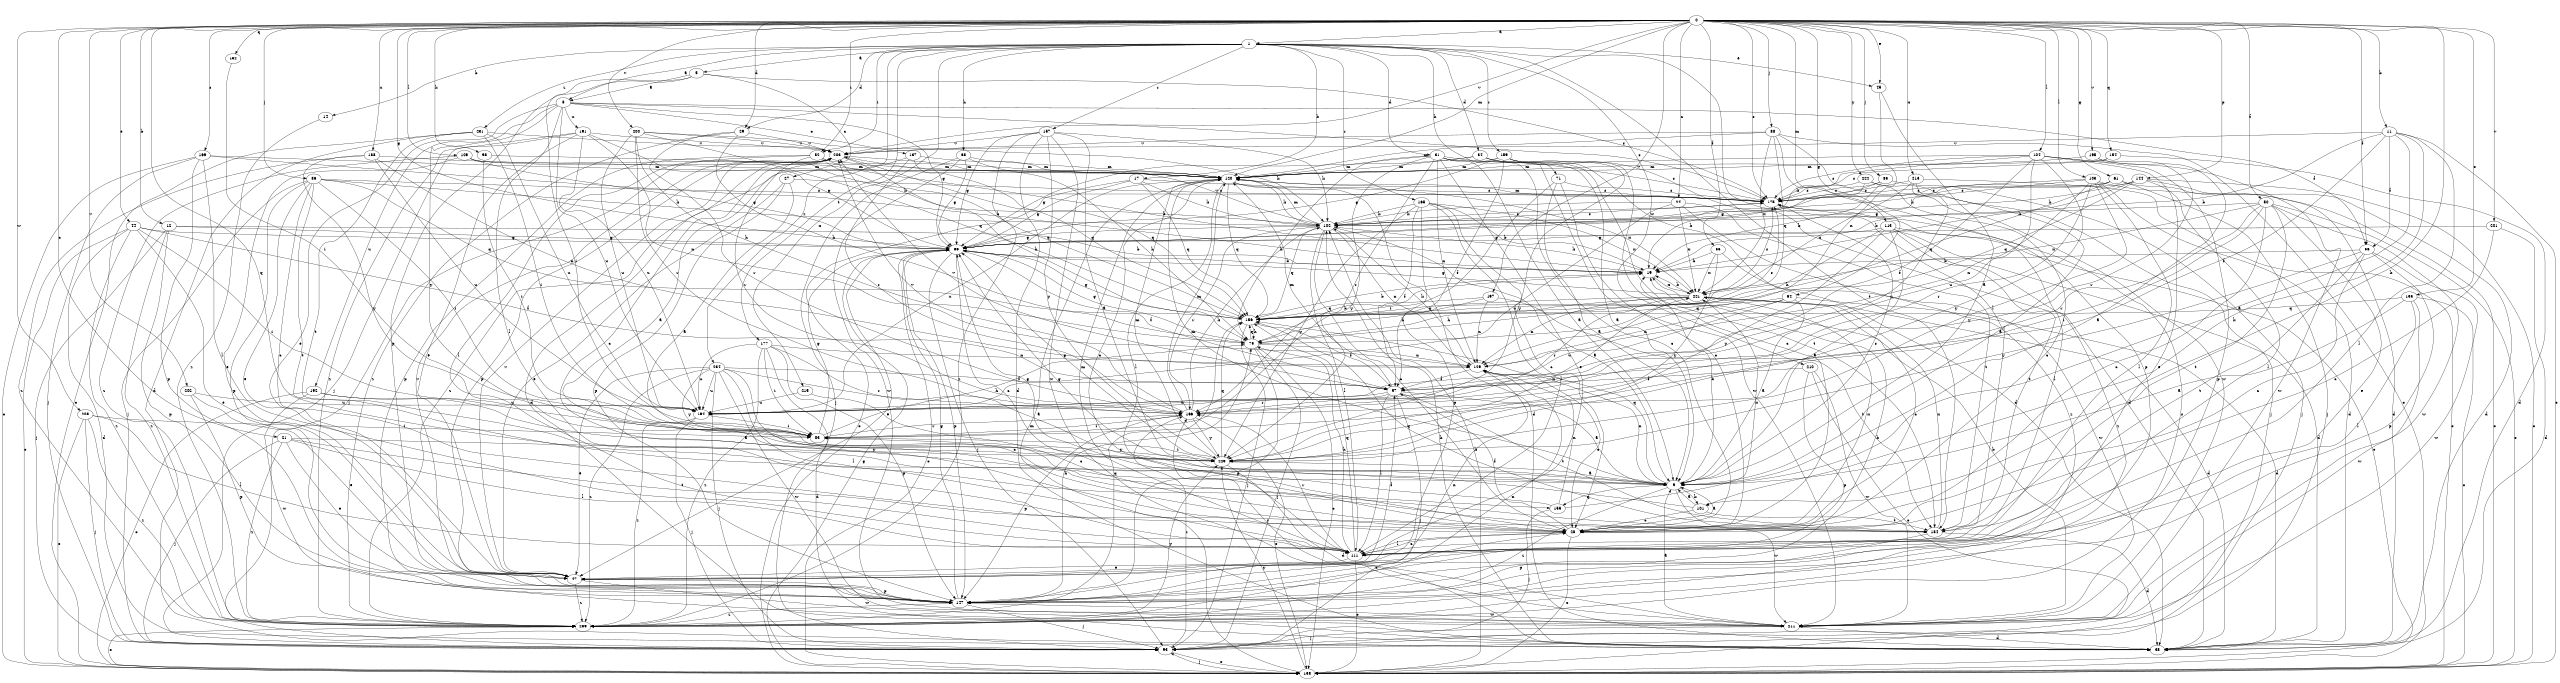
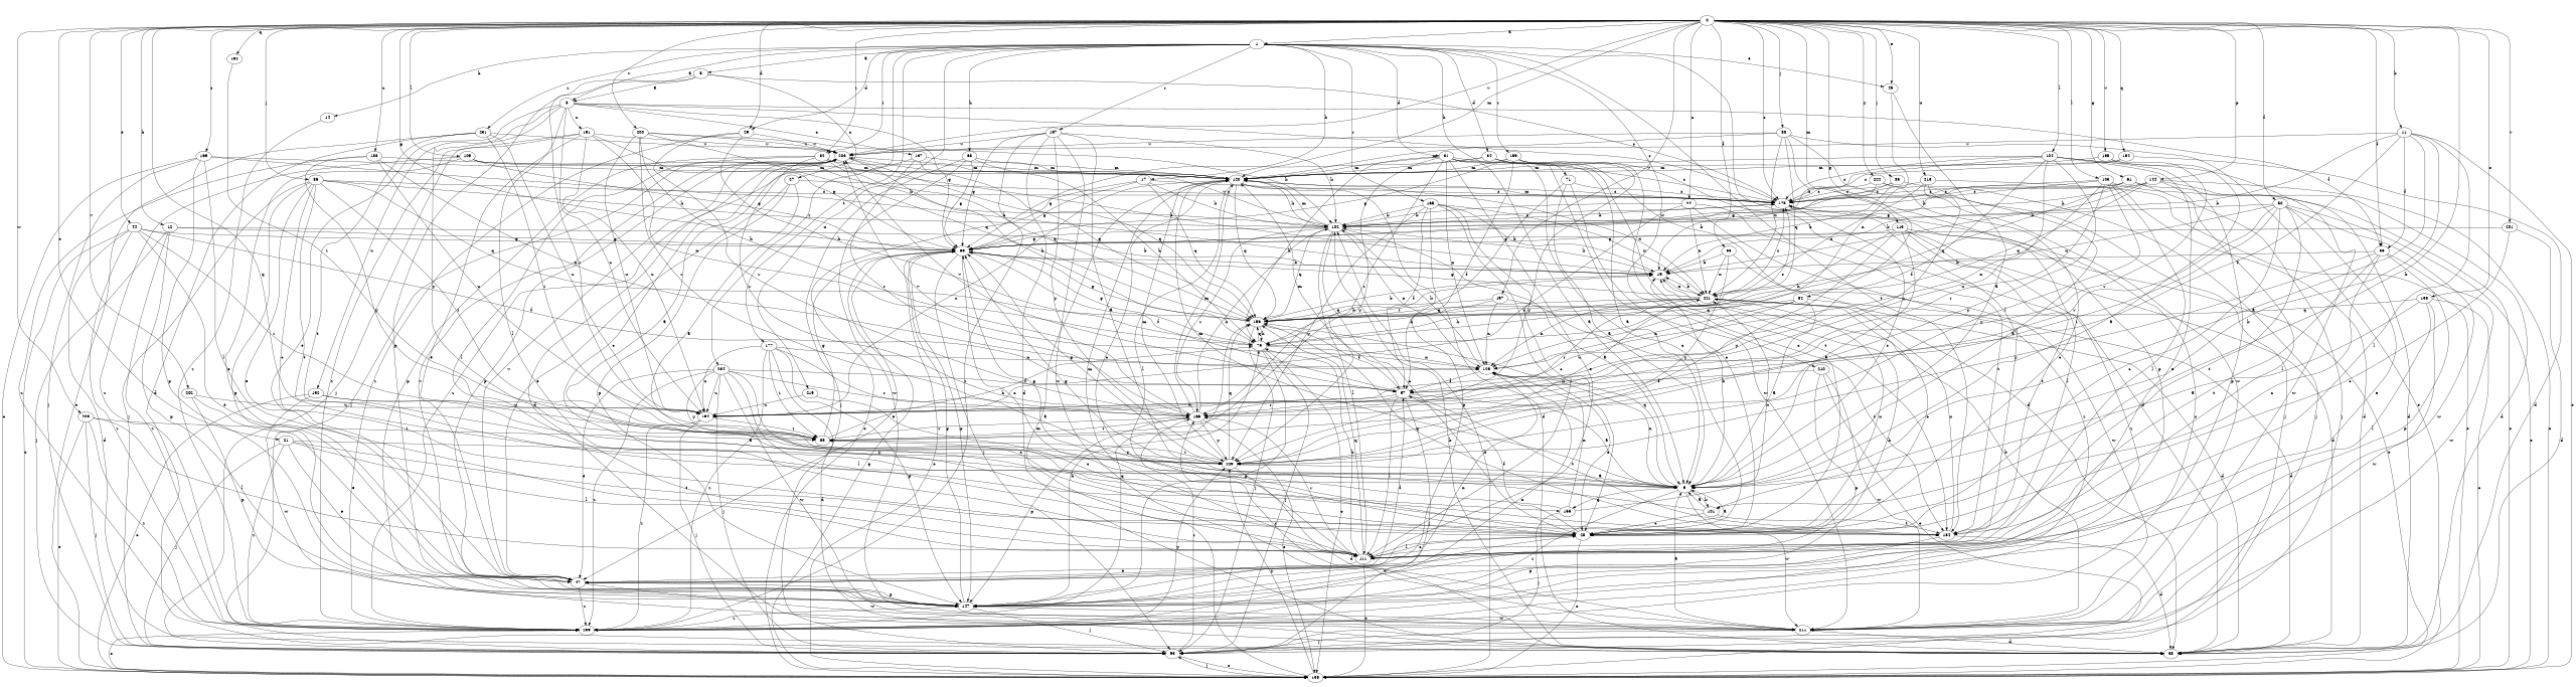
  strict digraph {
    0
    1
    11
    12
    21
    24
    29
    44
    45
    50
    55
    56
    61
    64
    66
    82
    85
    86
    88
-   98
    101
    103
    104
    109
    113
    120
    135
    144
    152
    154
    155
    169
    175
    188
    195
    197
    200
    201
    202
    203
    208
    213
    224
    5
    8
    14
    17
    31
    34
    68
    71
    111
    157
    159
    165
    177
    184
    210
    215
    231
    234
    9
    19
    57
    138
    147
    239
    93
    47
    229
    194
    102
    221
    75
    166
    83
    38
    129
    211
    28
    156
    27
    137
    191
    192
    0 -> 1 [label=a]
    0 -> 11 [label=b]
    0 -> 12 [label=b]
    0 -> 21 [label=c]
    0 -> 24 [label=c]
    0 -> 29 [label=d]
    0 -> 44 [label=e]
    0 -> 45 [label=e]
    0 -> 50 [label=f]
    0 -> 55 [label=f]
    0 -> 56 [label=f]
    0 -> 61 [label=g]
    0 -> 64 [label=g]
    0 -> 66 [label=g]
    0 -> 82 [label=i]
    0 -> 85 [label=j]
    0 -> 86 [label=j]
    0 -> 88 [label=j]
-   0 -> 98 [label=k]
    0 -> 101 [label=k]
    0 -> 103 [label=l]
    0 -> 104 [label=l]
    0 -> 109 [label=l]
    0 -> 113 [label=m]
    0 -> 120 [label=m]
    0 -> 135 [label=o]
    0 -> 144 [label=p]
    0 -> 152 [label=q]
    0 -> 154 [label=q]
    0 -> 155 [label=q]
    0 -> 169 [label=s]
    0 -> 175 [label=s]
    0 -> 188 [label=u]
    0 -> 195 [label=v]
    0 -> 197 [label=v]
    0 -> 200 [label=v]
    0 -> 201 [label=v]
    0 -> 202 [label=v]
    0 -> 203 [label=v]
    0 -> 208 [label=w]
    0 -> 213 [label=x]
    0 -> 224 [label=y]
    1 -> 29 [label=d]
    1 -> 45 [label=e]
    1 -> 82 [label=i]
    1 -> 5 [label=a]
    1 -> 8 [label=a]
    1 -> 14 [label=b]
    1 -> 17 [label=b]
    1 -> 31 [label=d]
    1 -> 34 [label=d]
    1 -> 68 [label=h]
    1 -> 71 [label=h]
    1 -> 111 [label=l]
    1 -> 157 [label=r]
    1 -> 159 [label=r]
    1 -> 165 [label=r]
    1 -> 177 [label=t]
    1 -> 184 [label=t]
    1 -> 210 [label=w]
    1 -> 215 [label=x]
    1 -> 231 [label=z]
    1 -> 234 [label=z]
    11 -> 56 [label=f]
    11 -> 101 [label=k]
    11 -> 203 [label=v]
    11 -> 111 [label=l]
    11 -> 9 [label=a]
    11 -> 19 [label=b]
    11 -> 57 [label=f]
    11 -> 138 [label=o]
    12 -> 66 [label=g]
    12 -> 19 [label=b]
    12 -> 147 [label=p]
    12 -> 239 [label=z]
    12 -> 93 [label=j]
    21 -> 111 [label=l]
    21 -> 184 [label=t]
    21 -> 239 [label=z]
    21 -> 93 [label=j]
    21 -> 47 [label=e]
    21 -> 229 [label=y]
    24 -> 184 [label=t]
    24 -> 239 [label=z]
    24 -> 194 [label=u]
    24 -> 102 [label=k]
    24 -> 221 [label=x]
    29 -> 203 [label=v]
    29 -> 239 [label=z]
    29 -> 75 [label=h]
    29 -> 166 [label=r]
    44 -> 66 [label=g]
    44 -> 57 [label=f]
    44 -> 138 [label=o]
    44 -> 239 [label=z]
    44 -> 47 [label=e]
    44 -> 83 [label=i]
    44 -> 38 [label=d]
    45 -> 9 [label=a]
    45 -> 129 [label=n]
    50 -> 184 [label=t]
    50 -> 138 [label=o]
    50 -> 47 [label=e]
    50 -> 102 [label=k]
    50 -> 221 [label=x]
    50 -> 166 [label=r]
    50 -> 83 [label=i]
    50 -> 211 [label=w]
    50 -> 28 [label=c]
    55 -> 19 [label=b]
    55 -> 229 [label=y]
    55 -> 221 [label=x]
    55 -> 211 [label=w]
    56 -> 184 [label=t]
    56 -> 19 [label=b]
    56 -> 147 [label=p]
    56 -> 229 [label=y]
    56 -> 211 [label=w]
    56 -> 28 [label=c]
    61 -> 175 [label=s]
    61 -> 93 [label=j]
    61 -> 102 [label=k]
    61 -> 38 [label=d]
    61 -> 156 [label=q]
    64 -> 9 [label=a]
    64 -> 194 [label=u]
    64 -> 38 [label=d]
    64 -> 129 [label=n]
    64 -> 156 [label=q]
    66 -> 19 [label=b]
    66 -> 57 [label=f]
    66 -> 138 [label=o]
    66 -> 147 [label=p]
    66 -> 93 [label=j]
    66 -> 47 [label=e]
    66 -> 28 [label=c]
    82 -> 120 [label=m]
    82 -> 111 [label=l]
    82 -> 19 [label=b]
    82 -> 147 [label=p]
    82 -> 166 [label=r]
    82 -> 156 [label=q]
    85 -> 66 [label=g]
    85 -> 175 [label=s]
    85 -> 19 [label=b]
    85 -> 93 [label=j]
    86 -> 175 [label=s]
    86 -> 184 [label=t]
    86 -> 147 [label=p]
    86 -> 93 [label=j]
    86 -> 47 [label=e]
    86 -> 102 [label=k]
    86 -> 83 [label=i]
    86 -> 28 [label=c]
    86 -> 156 [label=q]
    88 -> 120 [label=m]
    88 -> 203 [label=v]
    88 -> 138 [label=o]
    88 -> 147 [label=p]
    88 -> 221 [label=x]
    88 -> 211 [label=w]
    88 -> 156 [label=q]
-   98 -> 120 [label=m]
-   98 -> 83 [label=i]
    101 -> 66 [label=g]
    101 -> 184 [label=t]
    101 -> 9 [label=a]
    101 -> 28 [label=c]
    103 -> 66 [label=g]
    103 -> 175 [label=s]
    103 -> 111 [label=l]
    103 -> 138 [label=o]
    103 -> 229 [label=y]
    103 -> 166 [label=r]
    103 -> 38 [label=d]
    103 -> 129 [label=n]
    104 -> 120 [label=m]
    104 -> 175 [label=s]
    104 -> 57 [label=f]
    104 -> 147 [label=p]
    104 -> 47 [label=e]
    104 -> 229 [label=y]
    104 -> 194 [label=u]
    104 -> 102 [label=k]
    104 -> 211 [label=w]
    109 -> 66 [label=g]
    109 -> 120 [label=m]
    109 -> 239 [label=z]
    109 -> 47 [label=e]
    109 -> 102 [label=k]
    113 -> 66 [label=g]
    113 -> 184 [label=t]
    113 -> 9 [label=a]
    113 -> 138 [label=o]
    113 -> 239 [label=z]
    113 -> 229 [label=y]
    113 -> 75 [label=h]
    113 -> 38 [label=d]
    120 -> 175 [label=s]
    120 -> 111 [label=l]
    120 -> 194 [label=u]
    120 -> 102 [label=k]
    120 -> 221 [label=x]
    120 -> 38 [label=d]
    120 -> 28 [label=c]
    120 -> 156 [label=q]
    135 -> 111 [label=l]
    135 -> 9 [label=a]
    135 -> 138 [label=o]
    135 -> 211 [label=w]
    135 -> 156 [label=q]
    144 -> 175 [label=s]
    144 -> 111 [label=l]
    144 -> 19 [label=b]
    144 -> 138 [label=o]
    144 -> 102 [label=k]
    144 -> 38 [label=d]
    144 -> 156 [label=q]
    152 -> 83 [label=i]
    154 -> 120 [label=m]
    154 -> 175 [label=s]
    154 -> 38 [label=d]
    155 -> 66 [label=g]
    155 -> 93 [label=j]
    155 -> 221 [label=x]
    155 -> 129 [label=n]
    169 -> 120 [label=m]
    169 -> 111 [label=l]
    169 -> 19 [label=b]
    169 -> 138 [label=o]
    169 -> 147 [label=p]
    169 -> 93 [label=j]
    175 -> 120 [label=m]
    175 -> 111 [label=l]
-   175 -> 102 [label=s]
+   175 -> 102 [label=k]
    188 -> 120 [label=m]
    188 -> 239 [label=z]
    188 -> 229 [label=y]
    188 -> 194 [label=u]
    188 -> 129 [label=n]
    195 -> 120 [label=m]
    195 -> 9 [label=a]
    195 -> 166 [label=r]
    197 -> 184 [label=t]
    197 -> 75 [label=h]
    197 -> 129 [label=n]
    197 -> 156 [label=q]
    200 -> 203 [label=v]
    200 -> 194 [label=u]
    200 -> 102 [label=k]
    200 -> 75 [label=h]
    200 -> 166 [label=r]
    200 -> 156 [label=q]
    201 -> 66 [label=g]
    201 -> 38 [label=d]
    201 -> 28 [label=c]
    202 -> 147 [label=p]
    202 -> 47 [label=e]
    202 -> 194 [label=u]
    203 -> 120 [label=m]
    203 -> 9 [label=a]
    203 -> 147 [label=p]
    203 -> 93 [label=j]
    203 -> 75 [label=h]
    203 -> 38 [label=d]
    203 -> 28 [label=c]
    203 -> 156 [label=q]
    208 -> 111 [label=l]
    208 -> 138 [label=o]
    208 -> 239 [label=z]
    208 -> 93 [label=j]
    208 -> 83 [label=i]
    213 -> 175 [label=s]
    213 -> 9 [label=a]
    213 -> 138 [label=o]
    213 -> 194 [label=u]
    213 -> 221 [label=x]
    224 -> 175 [label=s]
    224 -> 19 [label=b]
    224 -> 93 [label=j]
    224 -> 28 [label=c]
    5 -> 175 [label=s]
    5 -> 8 [label=a]
    5 -> 147 [label=p]
    5 -> 83 [label=i]
    5 -> 27 [label=c]
    8 -> 56 [label=f]
    8 -> 66 [label=g]
    8 -> 175 [label=s]
    8 -> 111 [label=l]
    8 -> 47 [label=e]
    8 -> 229 [label=y]
    8 -> 194 [label=u]
    8 -> 137 [label=o]
    8 -> 191 [label=u]
    8 -> 192 [label=u]
    14 -> 239 [label=z]
    17 -> 66 [label=g]
    17 -> 175 [label=s]
    17 -> 138 [label=o]
    17 -> 102 [label=k]
    17 -> 156 [label=q]
    31 -> 120 [label=m]
    31 -> 175 [label=s]
    31 -> 9 [label=a]
    31 -> 47 [label=e]
    31 -> 229 [label=y]
    31 -> 75 [label=h]
    31 -> 166 [label=r]
    31 -> 129 [label=n]
    31 -> 211 [label=w]
    31 -> 28 [label=c]
    34 -> 66 [label=g]
    34 -> 120 [label=m]
    34 -> 184 [label=t]
    34 -> 9 [label=a]
    34 -> 38 [label=d]
    68 -> 66 [label=g]
    68 -> 120 [label=m]
    68 -> 93 [label=j]
    68 -> 75 [label=h]
    68 -> 211 [label=w]
    71 -> 175 [label=s]
    71 -> 9 [label=a]
    71 -> 83 [label=i]
    71 -> 28 [label=c]
    111 -> 120 [label=m]
    111 -> 138 [label=o]
    111 -> 47 [label=e]
    111 -> 75 [label=h]
    111 -> 166 [label=r]
    111 -> 28 [label=c]
    111 -> 156 [label=q]
    157 -> 66 [label=g]
    157 -> 203 [label=v]
    157 -> 9 [label=a]
    157 -> 239 [label=z]
    157 -> 229 [label=y]
    157 -> 102 [label=k]
    157 -> 38 [label=d]
    157 -> 211 [label=w]
    159 -> 66 [label=g]
    159 -> 120 [label=m]
    159 -> 57 [label=f]
    159 -> 229 [label=y]
    159 -> 38 [label=d]
    159 -> 28 [label=c]
    165 -> 111 [label=l]
    165 -> 19 [label=b]
    165 -> 57 [label=f]
    165 -> 147 [label=p]
    165 -> 229 [label=y]
    165 -> 102 [label=k]
    165 -> 221 [label=x]
    165 -> 28 [label=c]
    177 -> 9 [label=a]
    177 -> 147 [label=p]
    177 -> 239 [label=z]
    177 -> 194 [label=u]
    177 -> 83 [label=i]
    177 -> 38 [label=d]
    177 -> 129 [label=n]
    184 -> 147 [label=p]
    184 -> 221 [label=x]
    184 -> 38 [label=d]
    184 -> 156 [label=q]
    210 -> 57 [label=f]
    210 -> 138 [label=o]
    210 -> 147 [label=p]
    210 -> 211 [label=w]
    215 -> 194 [label=u]
    215 -> 28 [label=c]
    231 -> 203 [label=v]
    231 -> 184 [label=t]
    231 -> 138 [label=o]
    231 -> 194 [label=u]
    231 -> 83 [label=i]
    231 -> 38 [label=d]
    234 -> 111 [label=l]
    234 -> 57 [label=f]
    234 -> 239 [label=z]
    234 -> 93 [label=j]
    234 -> 47 [label=e]
    234 -> 229 [label=y]
    234 -> 194 [label=u]
    234 -> 166 [label=r]
    234 -> 211 [label=w]
    234 -> 28 [label=c]
    9 -> 101 [label=k]
    9 -> 120 [label=m]
    9 -> 155 [label=q]
    9 -> 175 [label=s]
    9 -> 19 [label=b]
    9 -> 239 [label=z]
    9 -> 129 [label=n]
    9 -> 211 [label=w]
    9 -> 156 [label=q]
    19 -> 102 [label=k]
    19 -> 221 [label=x]
    57 -> 120 [label=m]
    57 -> 203 [label=v]
    57 -> 111 [label=l]
    57 -> 184 [label=t]
    57 -> 9 [label=a]
    57 -> 93 [label=j]
    57 -> 194 [label=u]
    57 -> 166 [label=r]
    138 -> 66 [label=g]
    138 -> 120 [label=m]
    138 -> 93 [label=j]
    138 -> 229 [label=y]
    138 -> 102 [label=k]
    147 -> 66 [label=g]
    147 -> 203 [label=v]
    147 -> 19 [label=b]
    147 -> 239 [label=z]
    147 -> 93 [label=j]
    147 -> 75 [label=h]
    147 -> 129 [label=n]
    147 -> 211 [label=w]
    147 -> 28 [label=c]
    239 -> 175 [label=s]
    239 -> 138 [label=o]
    239 -> 229 [label=y]
    239 -> 129 [label=n]
    239 -> 156 [label=q]
    93 -> 138 [label=o]
    93 -> 166 [label=r]
    47 -> 203 [label=v]
    47 -> 57 [label=f]
    47 -> 147 [label=p]
    47 -> 239 [label=z]
    47 -> 211 [label=w]
    229 -> 66 [label=g]
    229 -> 120 [label=m]
    229 -> 9 [label=a]
    229 -> 221 [label=x]
    229 -> 83 [label=i]
    229 -> 38 [label=d]
    229 -> 156 [label=q]
    194 -> 239 [label=z]
    194 -> 93 [label=j]
    194 -> 83 [label=i]
    102 -> 66 [label=g]
    102 -> 120 [label=m]
    102 -> 175 [label=s]
    102 -> 203 [label=v]
    102 -> 111 [label=l]
    102 -> 9 [label=a]
    102 -> 166 [label=r]
    102 -> 129 [label=n]
    102 -> 28 [label=c]
    102 -> 156 [label=q]
    221 -> 66 [label=g]
    221 -> 175 [label=s]
    221 -> 19 [label=b]
    221 -> 75 [label=h]
    221 -> 166 [label=r]
    221 -> 38 [label=d]
    221 -> 129 [label=n]
    221 -> 28 [label=c]
    221 -> 156 [label=q]
    75 -> 66 [label=g]
    75 -> 175 [label=s]
    75 -> 19 [label=b]
    75 -> 138 [label=o]
    75 -> 147 [label=p]
    75 -> 93 [label=j]
    75 -> 129 [label=n]
    75 -> 156 [label=q]
    166 -> 120 [label=m]
    166 -> 203 [label=v]
    166 -> 138 [label=o]
    166 -> 147 [label=p]
    166 -> 229 [label=y]
    166 -> 102 [label=k]
    166 -> 83 [label=i]
    83 -> 66 [label=g]
    83 -> 229 [label=y]
    83 -> 75 [label=h]
    83 -> 166 [label=r]
    38 -> 102 [label=k]
    129 -> 57 [label=f]
    129 -> 102 [label=k]
    129 -> 28 [label=c]
    211 -> 9 [label=a]
    211 -> 19 [label=b]
    211 -> 93 [label=j]
    211 -> 166 [label=r]
    211 -> 38 [label=d]
    28 -> 111 [label=l]
    28 -> 9 [label=a]
    28 -> 57 [label=f]
    28 -> 138 [label=o]
    28 -> 221 [label=x]
    156 -> 66 [label=g]
    156 -> 19 [label=b]
    156 -> 57 [label=f]
    156 -> 93 [label=j]
    156 -> 75 [label=h]
    27 -> 175 [label=s]
    27 -> 9 [label=a]
    27 -> 147 [label=p]
    27 -> 47 [label=e]
    137 -> 120 [label=m]
    137 -> 239 [label=z]
    137 -> 166 [label=r]
    137 -> 156 [label=q]
    191 -> 66 [label=g]
    191 -> 203 [label=v]
    191 -> 239 [label=z]
    191 -> 93 [label=j]
    191 -> 47 [label=e]
    191 -> 194 [label=u]
    191 -> 129 [label=n]
    192 -> 9 [label=a]
    192 -> 138 [label=o]
    192 -> 194 [label=u]
    192 -> 211 [label=w]
  }
